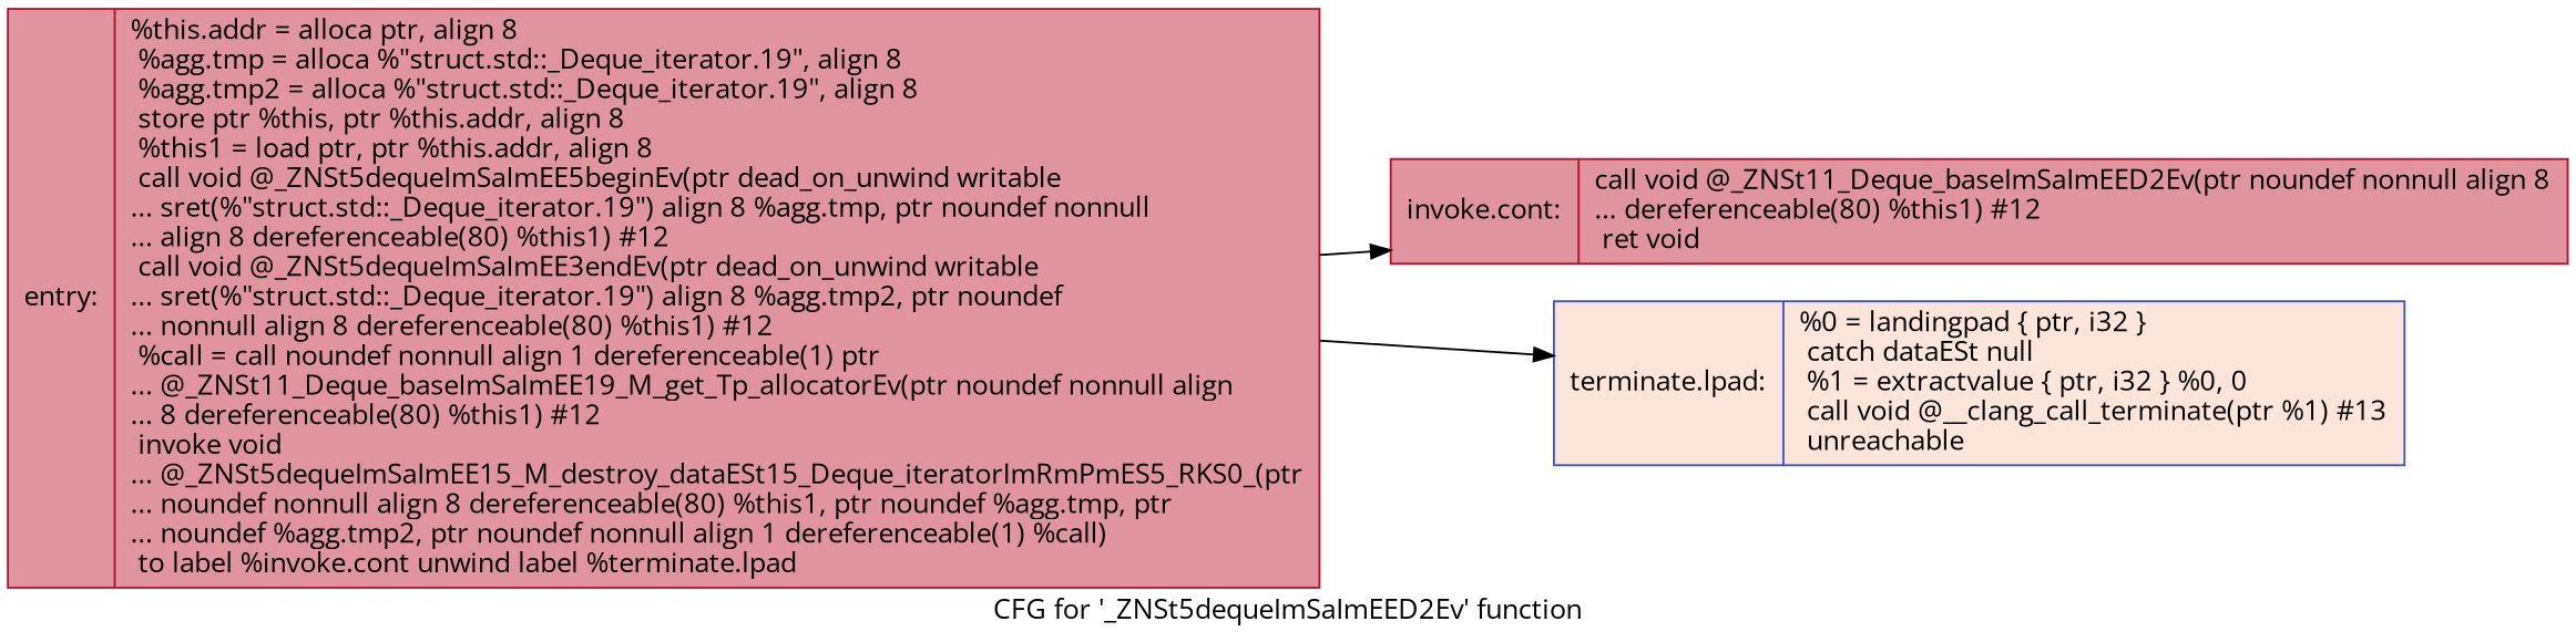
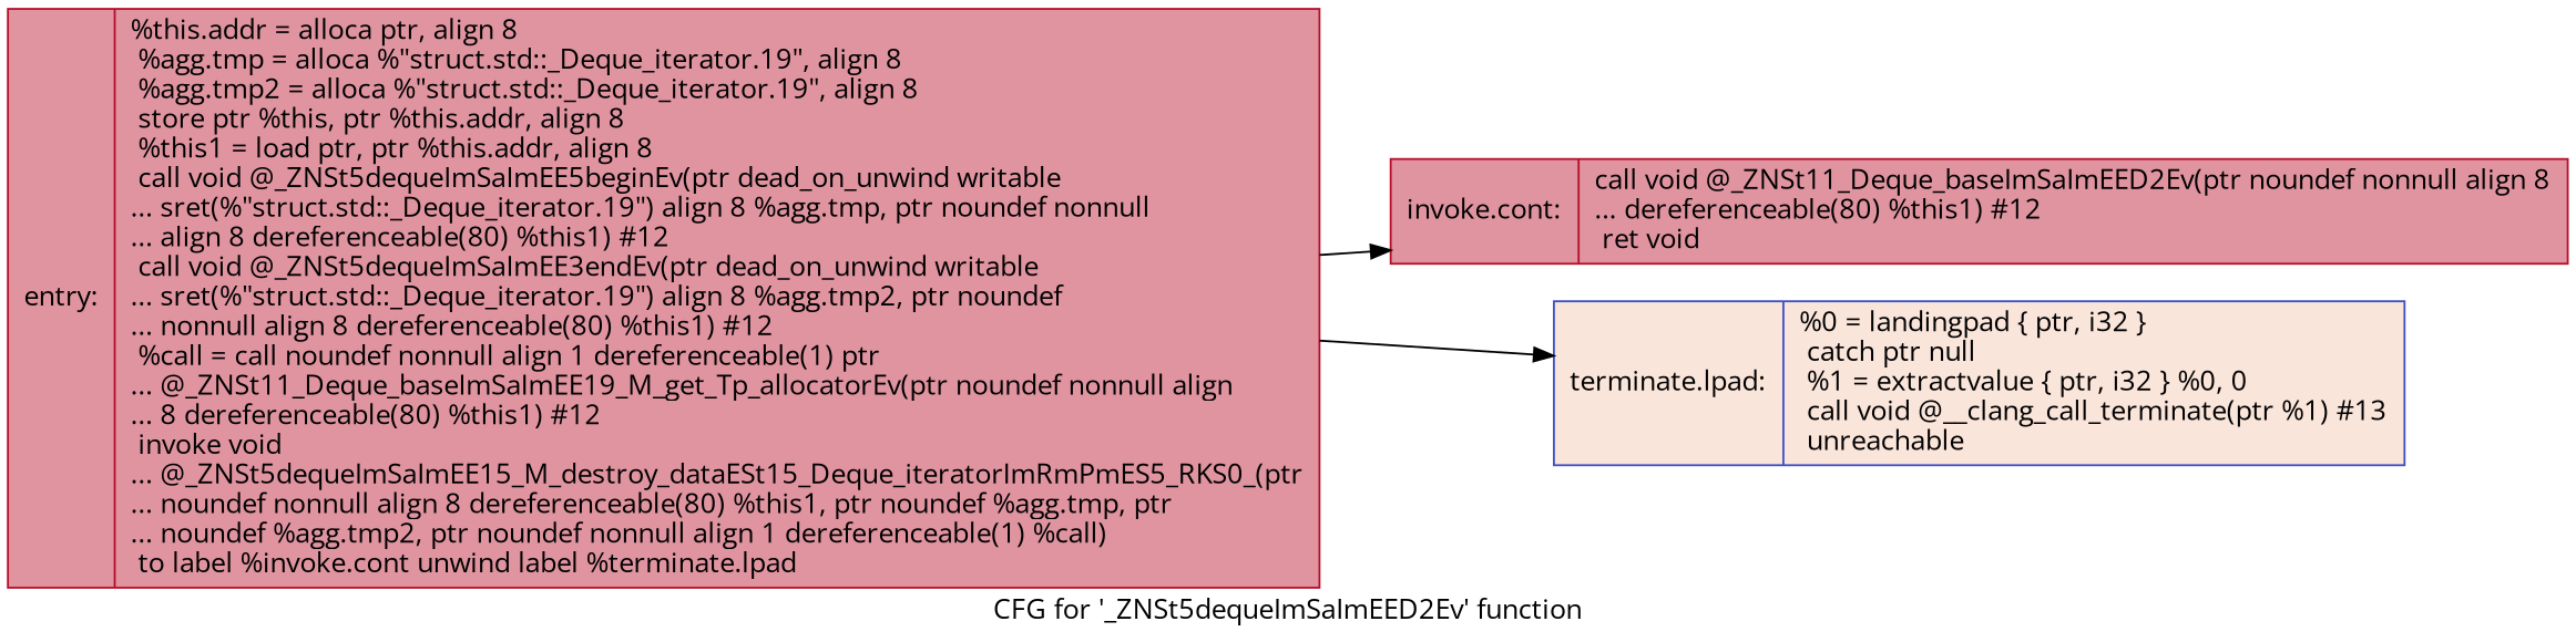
  digraph {
    label="CFG for '_ZNSt5dequeImSaImEED2Ev' function"
    rankdir=LR
    fontname="Open Sans"
    node [color="#b70d28ff" fillcolor="#b70d2870" fontname="Open Sans" shape=record style=filled]
    edge [fontname="Open Sans"]
    n1 [label="{entry:\l|  %this.addr = alloca ptr, align 8\l  %agg.tmp = alloca %\"struct.std::_Deque_iterator.19\", align 8\l  %agg.tmp2 = alloca %\"struct.std::_Deque_iterator.19\", align 8\l  store ptr %this, ptr %this.addr, align 8\l  %this1 = load ptr, ptr %this.addr, align 8\l  call void @_ZNSt5dequeImSaImEE5beginEv(ptr dead_on_unwind writable\l... sret(%\"struct.std::_Deque_iterator.19\") align 8 %agg.tmp, ptr noundef nonnull\l... align 8 dereferenceable(80) %this1) #12\l  call void @_ZNSt5dequeImSaImEE3endEv(ptr dead_on_unwind writable\l... sret(%\"struct.std::_Deque_iterator.19\") align 8 %agg.tmp2, ptr noundef\l... nonnull align 8 dereferenceable(80) %this1) #12\l  %call = call noundef nonnull align 1 dereferenceable(1) ptr\l... @_ZNSt11_Deque_baseImSaImEE19_M_get_Tp_allocatorEv(ptr noundef nonnull align\l... 8 dereferenceable(80) %this1) #12\l  invoke void\l... @_ZNSt5dequeImSaImEE15_M_destroy_dataESt15_Deque_iteratorImRmPmES5_RKS0_(ptr\l... noundef nonnull align 8 dereferenceable(80) %this1, ptr noundef %agg.tmp, ptr\l... noundef %agg.tmp2, ptr noundef nonnull align 1 dereferenceable(1) %call)\l          to label %invoke.cont unwind label %terminate.lpad\l}"]
    n2 [label="{invoke.cont:\l|  call void @_ZNSt11_Deque_baseImSaImEED2Ev(ptr noundef nonnull align 8\l... dereferenceable(80) %this1) #12\l  ret void\l}"]
-   n3 [color="#3d50c3ff" fillcolor="#f4c5ad70" label="{terminate.lpad:\l|  %0 = landingpad \{ ptr, i32 \}\l          catch dataESt null\l  %1 = extractvalue \{ ptr, i32 \} %0, 0\l  call void @__clang_call_terminate(ptr %1) #13\l  unreachable\l}"]
+   n3 [color="#3d50c3ff" fillcolor="#f4c5ad70" label="{terminate.lpad:\l|  %0 = landingpad \{ ptr, i32 \}\l          catch ptr null\l  %1 = extractvalue \{ ptr, i32 \} %0, 0\l  call void @__clang_call_terminate(ptr %1) #13\l  unreachable\l}"]
    n1 -> n2
    n1 -> n3
  }
